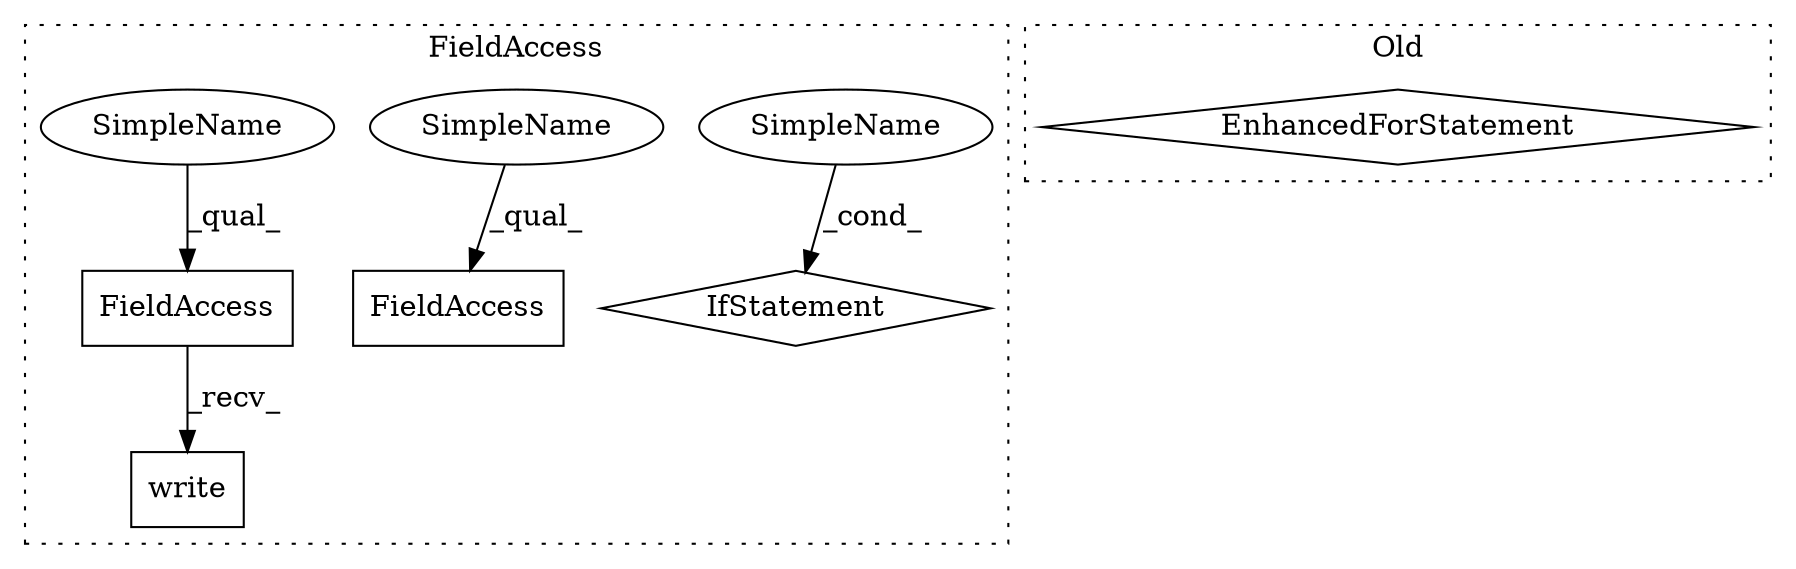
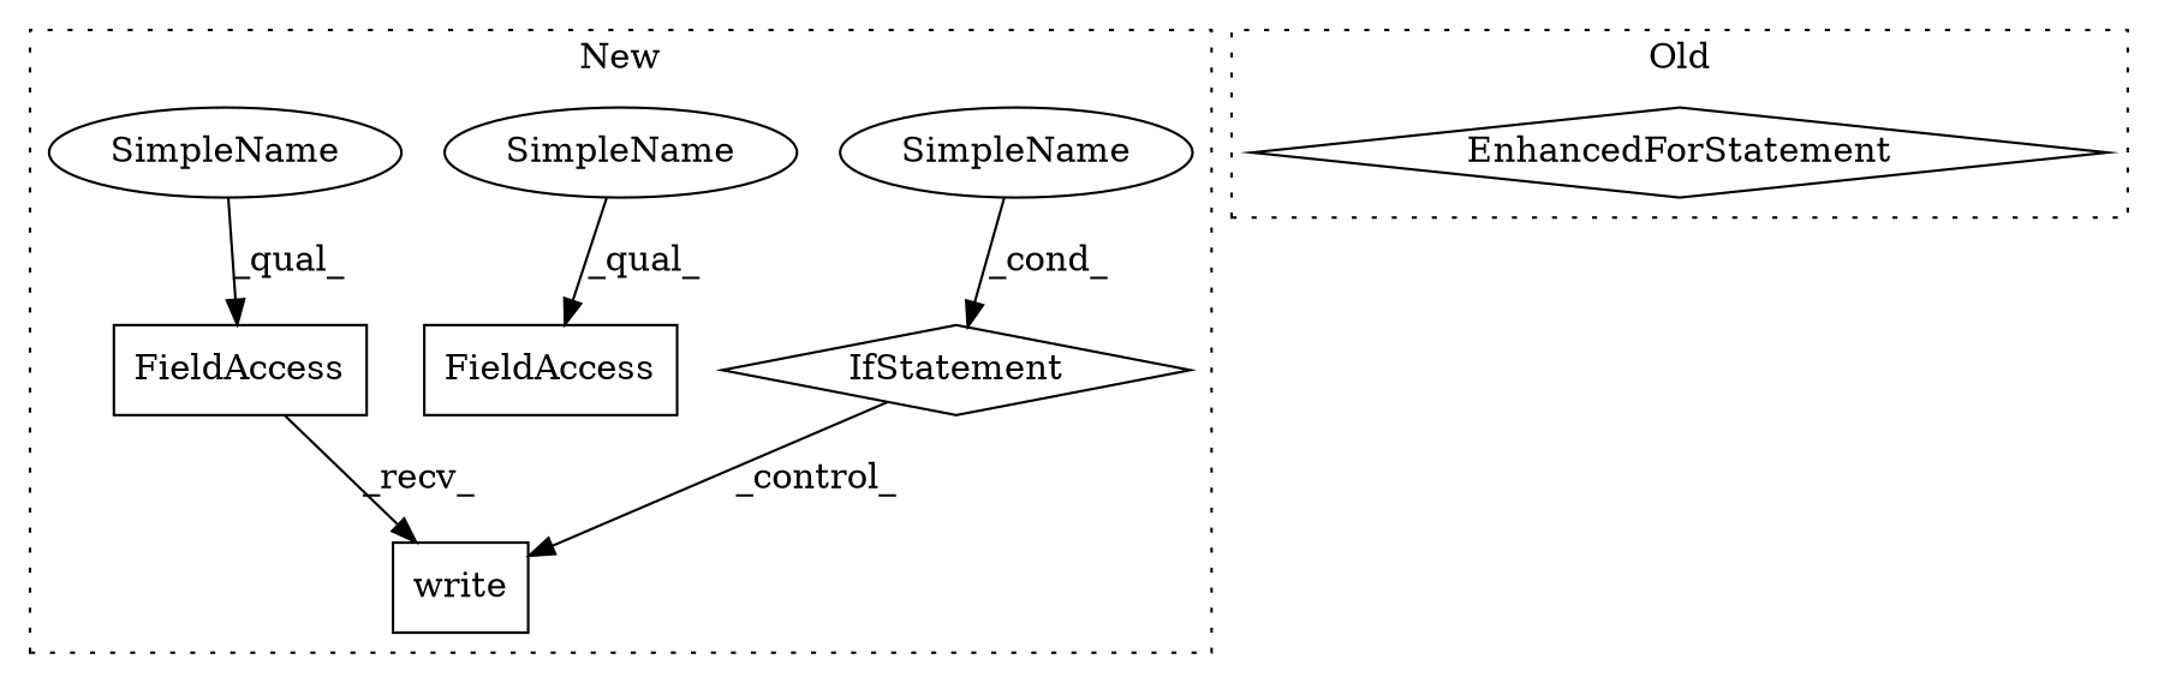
  digraph {
    fontname="DejaVu Serif"
    node [a=42 fontname="DejaVu Serif" l=10 s=4611 shape=box]
    edge [fontname="DejaVu Serif"]
    n1 [a=22 label=FieldAccess]
    n2 [a=25 l="4,2" label=IfStatement s="4385,4431" shape=diamond]
    n3 [a=32 l="6,1" label=write s="4562,4600"]
    n4 [a=22 label=FieldAccess s=4551]
    n5 [label=SimpleName shape=ellipse l="" s=""]
    n6 [l=3 label=SimpleName shape=ellipse]
    n7 [l=3 label=SimpleName s=4551 shape=ellipse]
    n8 [a=70 l="61,2" label=EnhancedForStatement s="4967,5062" shape=diamond]
    subgraph cluster_1 {
-     label=FieldAccess
+     label=New
      style=dotted
      n1
      n2
      n3
      n4
      n5
      n6
      n7
    }
    subgraph cluster_2 {
      label=Old
      style=dotted
      n8
    }
+   n2 -> n3 [label=_control_]
    n4 -> n3 [label=_recv_]
    n5 -> n2 [label=_cond_]
    n6 -> n1 [label=_qual_]
    n7 -> n4 [label=_qual_]
  }
